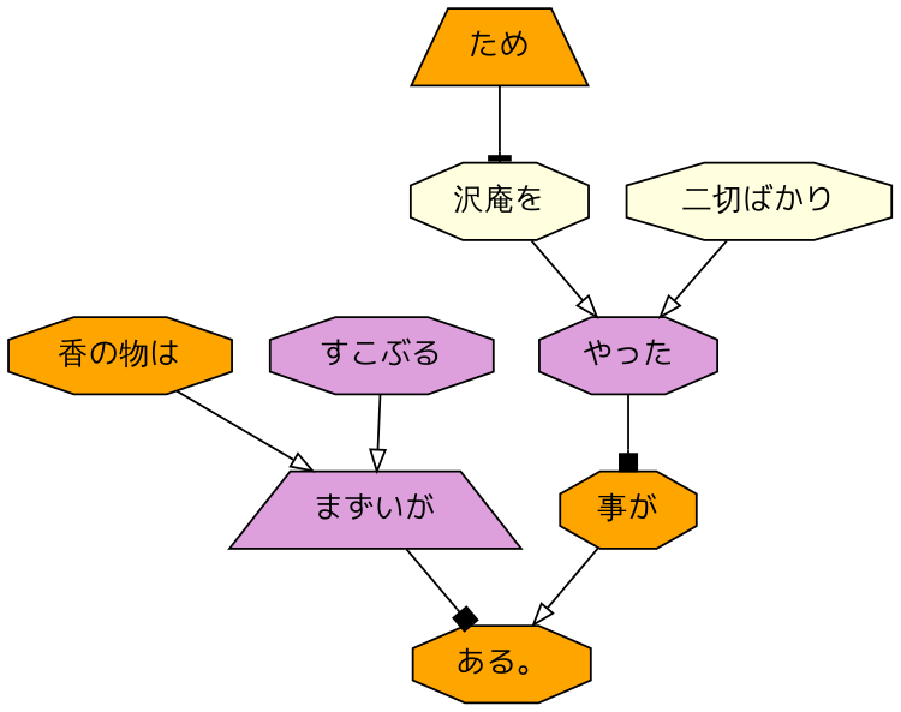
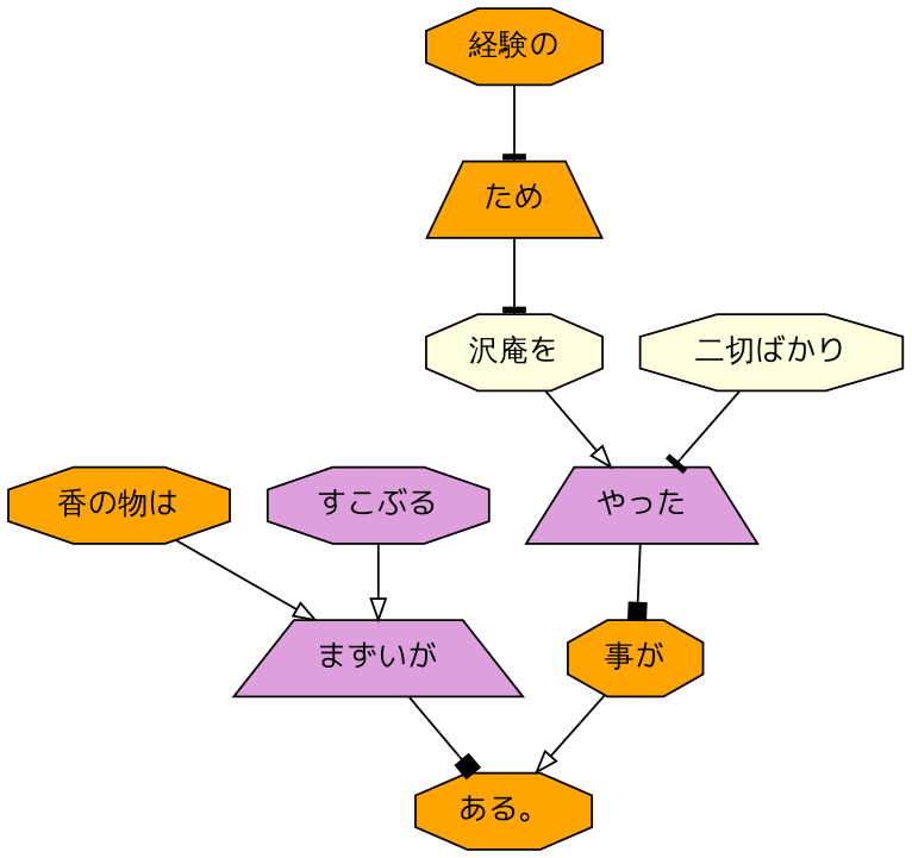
  digraph {
    fontname="DejaVu Sans Mono"
    node [fillcolor=orange fontname="DejaVu Sans Mono" shape=octagon style=filled]
    edge [arrowhead=onormal fontname="DejaVu Sans Mono"]
    n1 [label="香の物は"]
    n2 [fillcolor=plum label="まずいが" shape=trapezium]
    n3 [label="ある。"]
    n4 [fillcolor=plum label="すこぶる"]
+   n5 [label="経験の"]
    n6 [label="ため" shape=trapezium]
    n7 [fillcolor=lightyellow label="沢庵を"]
-   n8 [fillcolor=plum label="やった"]
+   n8 [fillcolor=plum label="やった" shape=trapezium]
    n9 [label="事が"]
    n10 [fillcolor=lightyellow label="二切ばかり"]
    n1 -> n2
    n2 -> n3 [arrowhead=box]
    n4 -> n2
+   n5 -> n6 [arrowhead=tee]
    n6 -> n7 [arrowhead=tee]
    n7 -> n8
    n8 -> n9 [arrowhead=box]
    n9 -> n3
-   n10 -> n8
+   n10 -> n8 [arrowhead=tee]
  }
